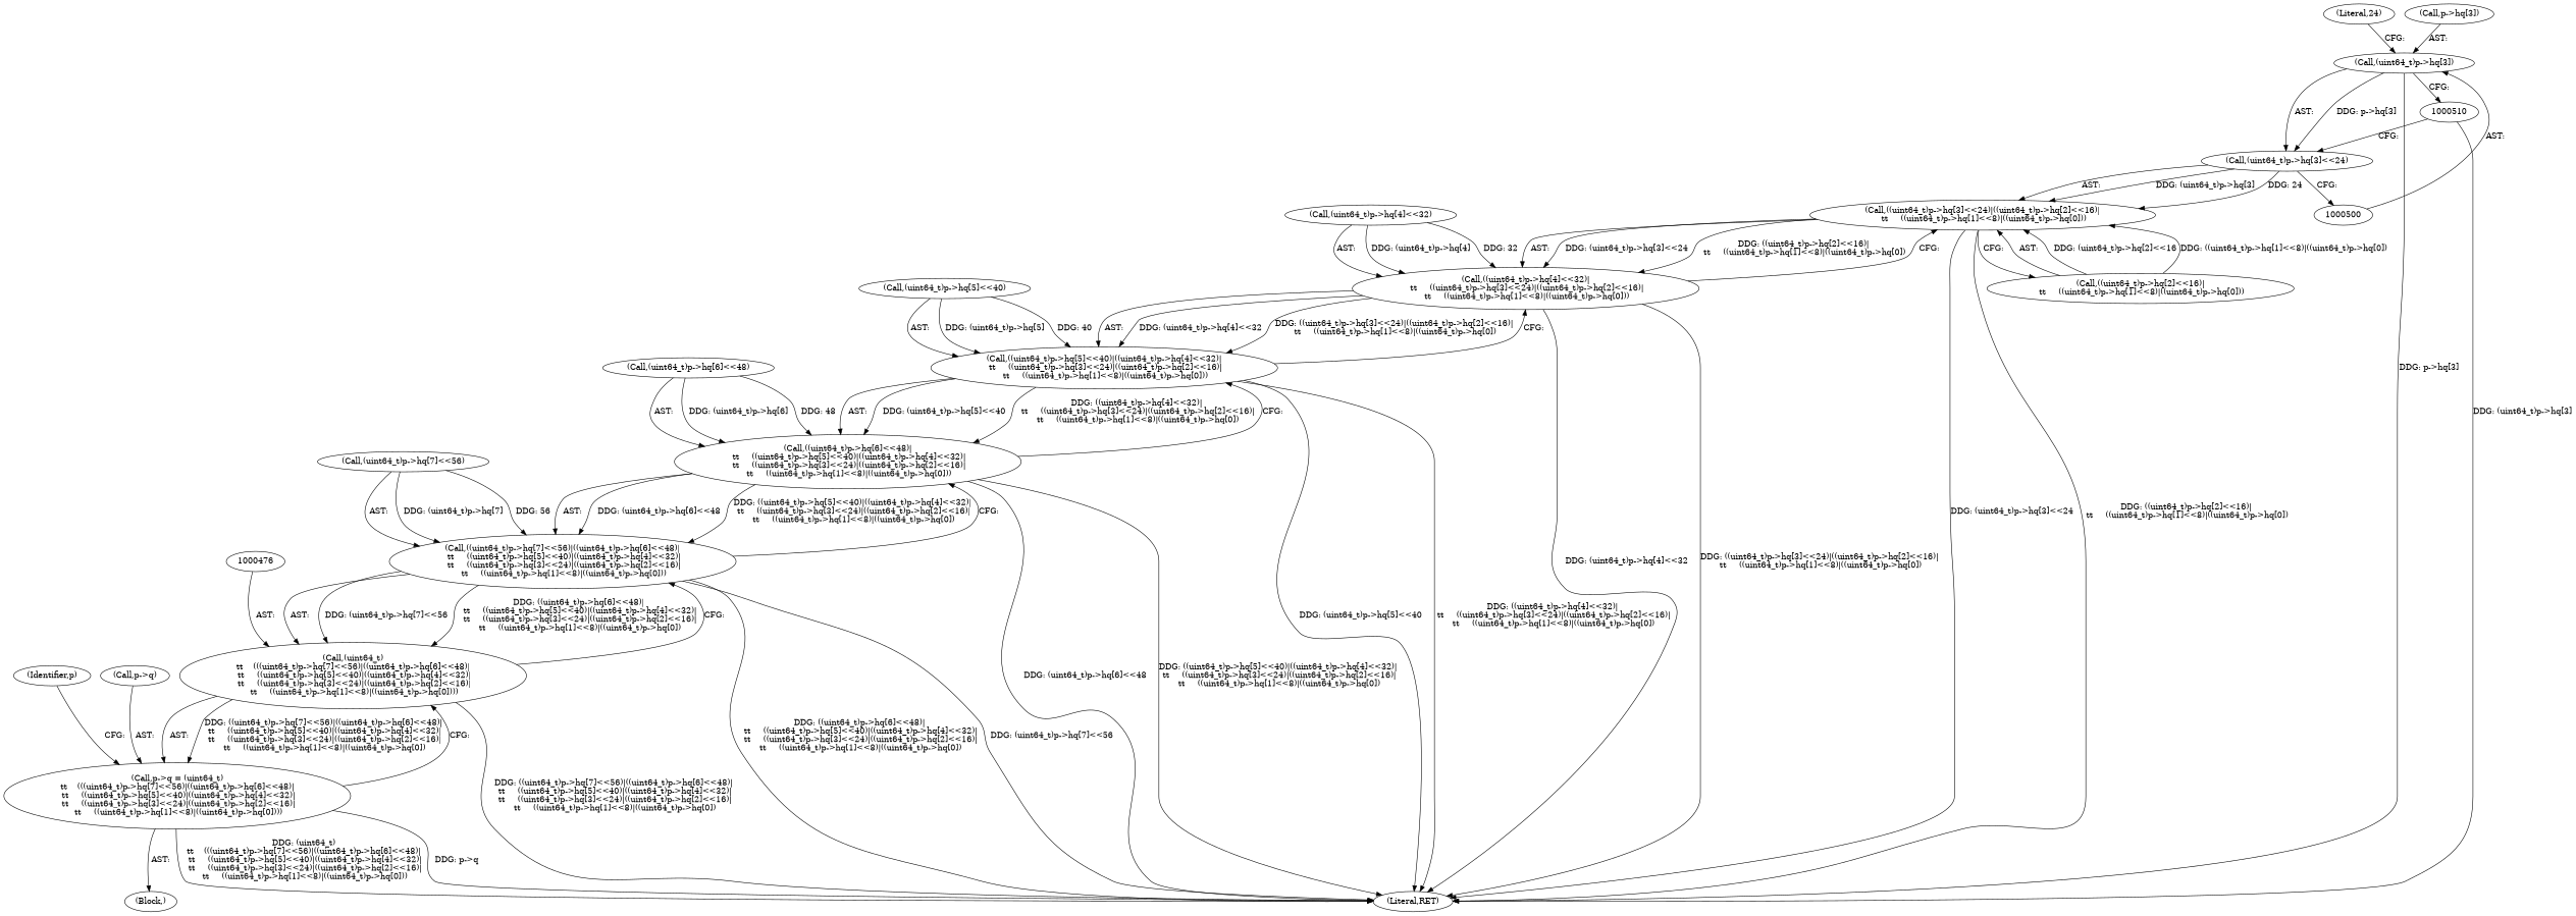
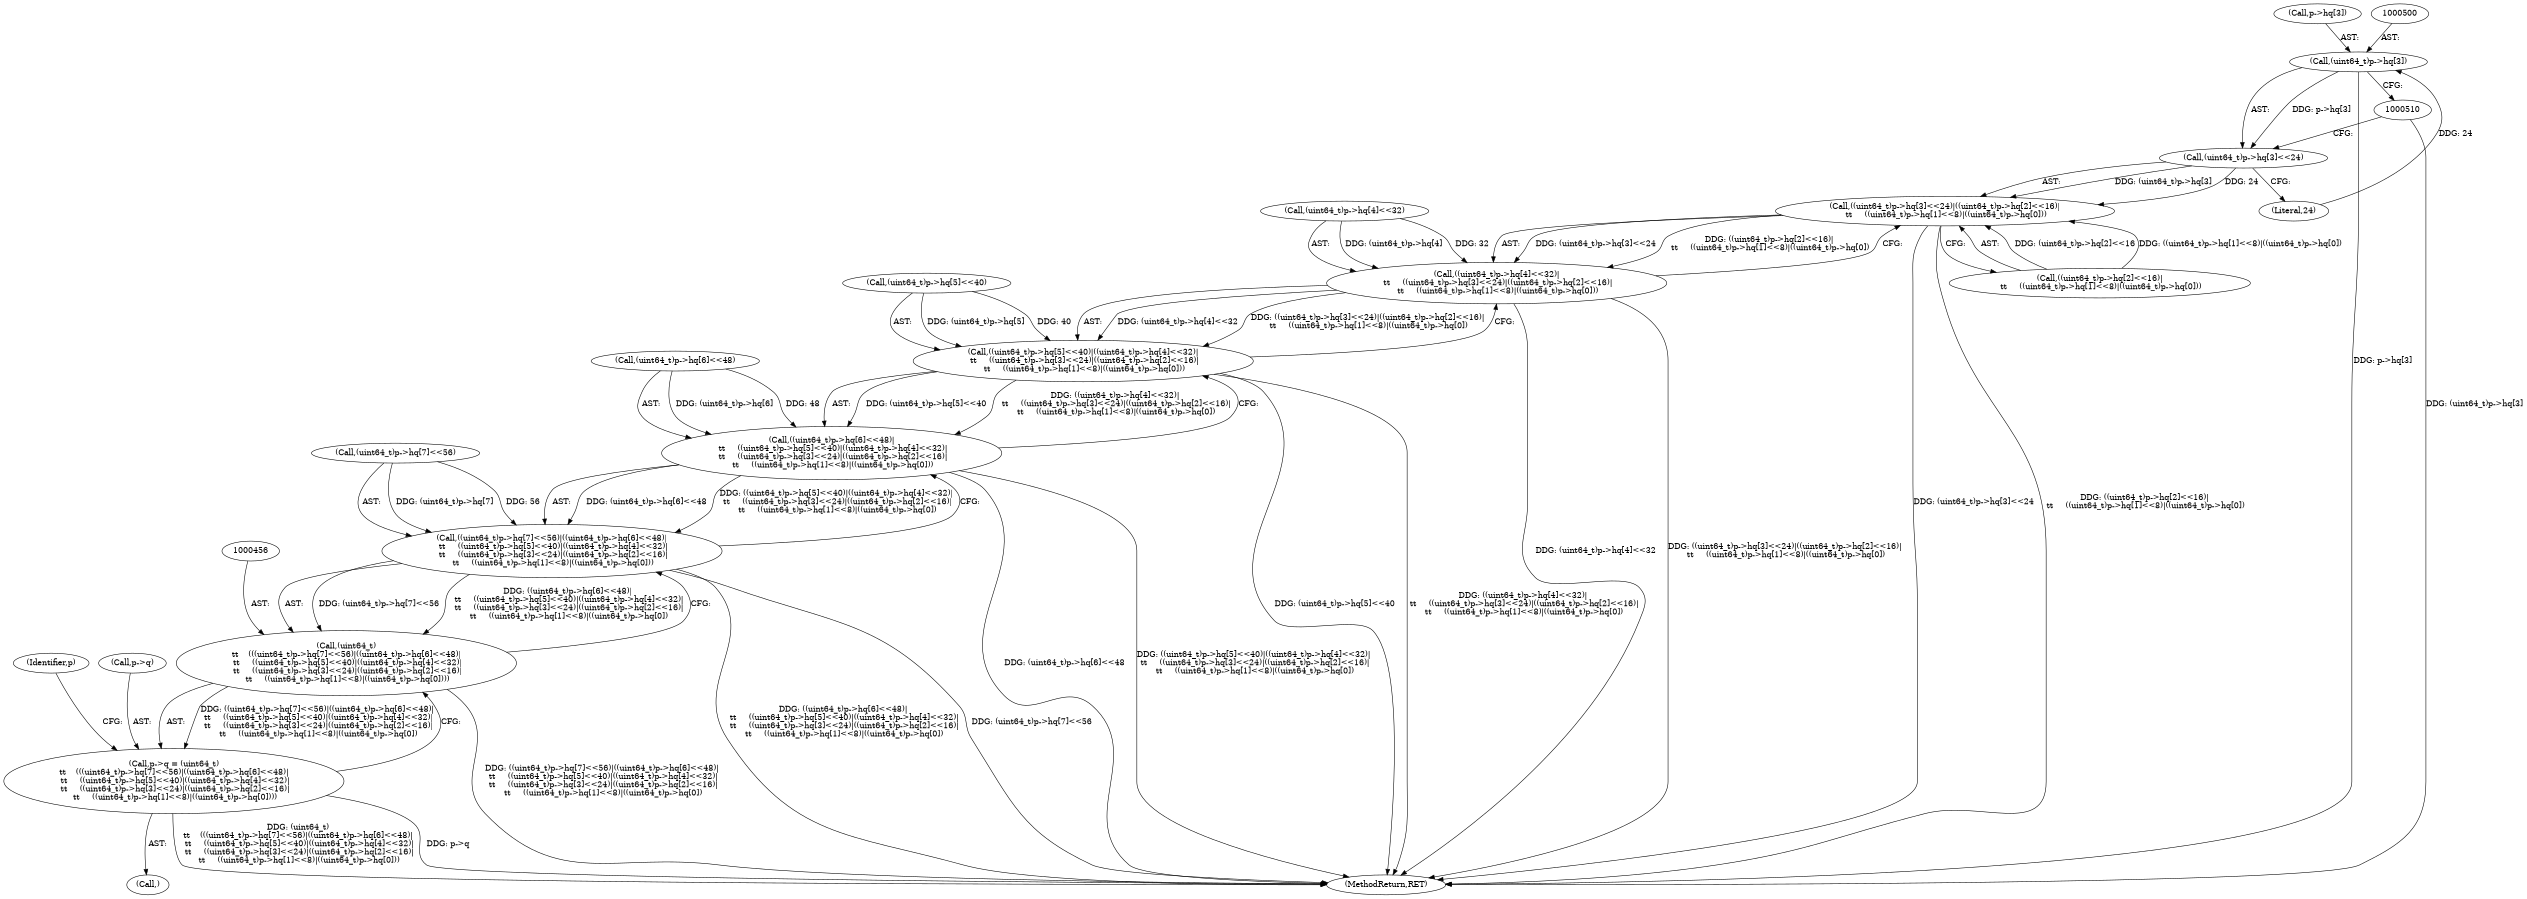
  digraph {
    n1 [label="(Call,(uint64_t)p->hq[3])"]
    n2 [label="(Call,(uint64_t)p->hq[3]<<24)"]
-   n3 [label="(Literal,RET)"]
+   n3 [label="(MethodReturn,RET)"]
    1000510
    n5 [label="(Call,((uint64_t)p->hq[3]<<24)|((uint64_t)p->hq[2]<<16)|\n \t\t     ((uint64_t)p->hq[1]<<8)|((uint64_t)p->hq[0]))"]
    n6 [label="(Literal,24)"]
    n7 [label="(Call,p->hq[3])"]
    n8 [label="(Call,((uint64_t)p->hq[4]<<32)|\n \t\t     ((uint64_t)p->hq[3]<<24)|((uint64_t)p->hq[2]<<16)|\n \t\t     ((uint64_t)p->hq[1]<<8)|((uint64_t)p->hq[0]))"]
    n9 [label="(Call,((uint64_t)p->hq[2]<<16)|\n \t\t     ((uint64_t)p->hq[1]<<8)|((uint64_t)p->hq[0]))"]
    n10 [label="(Call,((uint64_t)p->hq[5]<<40)|((uint64_t)p->hq[4]<<32)|\n \t\t     ((uint64_t)p->hq[3]<<24)|((uint64_t)p->hq[2]<<16)|\n \t\t     ((uint64_t)p->hq[1]<<8)|((uint64_t)p->hq[0]))"]
    n11 [label="(Call,((uint64_t)p->hq[6]<<48)|\n \t\t     ((uint64_t)p->hq[5]<<40)|((uint64_t)p->hq[4]<<32)|\n \t\t     ((uint64_t)p->hq[3]<<24)|((uint64_t)p->hq[2]<<16)|\n \t\t     ((uint64_t)p->hq[1]<<8)|((uint64_t)p->hq[0]))"]
    n12 [label="(Call,((uint64_t)p->hq[7]<<56)|((uint64_t)p->hq[6]<<48)|\n \t\t     ((uint64_t)p->hq[5]<<40)|((uint64_t)p->hq[4]<<32)|\n \t\t     ((uint64_t)p->hq[3]<<24)|((uint64_t)p->hq[2]<<16)|\n \t\t     ((uint64_t)p->hq[1]<<8)|((uint64_t)p->hq[0]))"]
    n13 [label="(Call,(uint64_t)\n\t\t    (((uint64_t)p->hq[7]<<56)|((uint64_t)p->hq[6]<<48)|\n \t\t     ((uint64_t)p->hq[5]<<40)|((uint64_t)p->hq[4]<<32)|\n \t\t     ((uint64_t)p->hq[3]<<24)|((uint64_t)p->hq[2]<<16)|\n \t\t     ((uint64_t)p->hq[1]<<8)|((uint64_t)p->hq[0])))"]
    n14 [label="(Call,p->q = (uint64_t)\n\t\t    (((uint64_t)p->hq[7]<<56)|((uint64_t)p->hq[6]<<48)|\n \t\t     ((uint64_t)p->hq[5]<<40)|((uint64_t)p->hq[4]<<32)|\n \t\t     ((uint64_t)p->hq[3]<<24)|((uint64_t)p->hq[2]<<16)|\n \t\t     ((uint64_t)p->hq[1]<<8)|((uint64_t)p->hq[0])))"]
-   n15 [label="(Block,)"]
+   n15 [label="(Call,)"]
    n16 [label="(Call,(uint64_t)p->hq[4]<<32)"]
    n17 [label="(Call,(uint64_t)p->hq[5]<<40)"]
    n18 [label="(Call,(uint64_t)p->hq[7]<<56)"]
    n19 [label="(Call,(uint64_t)p->hq[6]<<48)"]
    n20 [label="(Identifier,p)"]
    n21 [label="(Call,p->q)"]
    1000500
-   1000456 [label=1000476]
+   1000456
    n1 -> n2 [label="AST: "]
    n1 -> n2 [label="DDG: p->hq[3]"]
    n1 -> n3 [label="DDG: p->hq[3]"]
    n1 -> 1000510 [label="CFG: "]
    n2 -> n5 [label="AST: "]
    n2 -> n5 [label="DDG: (uint64_t)p->hq[3]"]
    n2 -> n5 [label="DDG: 24"]
-   n2 -> 1000500 [label="CFG: "]
+   n2 -> n6 [label="CFG: "]
    1000510 -> n2 [label="CFG: "]
    1000510 -> n3 [label="DDG: (uint64_t)p->hq[3]"]
    n5 -> n3 [label="DDG: (uint64_t)p->hq[3]<<24"]
    n5 -> n3 [label="DDG: ((uint64_t)p->hq[2]<<16)|\n \t\t     ((uint64_t)p->hq[1]<<8)|((uint64_t)p->hq[0])"]
    n5 -> n8 [label="AST: "]
    n5 -> n8 [label="DDG: (uint64_t)p->hq[3]<<24"]
    n5 -> n8 [label="DDG: ((uint64_t)p->hq[2]<<16)|\n \t\t     ((uint64_t)p->hq[1]<<8)|((uint64_t)p->hq[0])"]
    n5 -> n9 [label="CFG: "]
-   n6 -> n1 [label="CFG: "]
+   n6 -> n1 [label="DDG: 24"]
    n7 -> n1 [label="AST: "]
    n8 -> n3 [label="DDG: (uint64_t)p->hq[4]<<32"]
    n8 -> n3 [label="DDG: ((uint64_t)p->hq[3]<<24)|((uint64_t)p->hq[2]<<16)|\n \t\t     ((uint64_t)p->hq[1]<<8)|((uint64_t)p->hq[0])"]
    n8 -> n5 [label="CFG: "]
    n8 -> n10 [label="AST: "]
    n8 -> n10 [label="DDG: (uint64_t)p->hq[4]<<32"]
    n8 -> n10 [label="DDG: ((uint64_t)p->hq[3]<<24)|((uint64_t)p->hq[2]<<16)|\n \t\t     ((uint64_t)p->hq[1]<<8)|((uint64_t)p->hq[0])"]
    n9 -> n5 [label="AST: "]
    n9 -> n5 [label="DDG: (uint64_t)p->hq[2]<<16"]
    n9 -> n5 [label="DDG: ((uint64_t)p->hq[1]<<8)|((uint64_t)p->hq[0])"]
    n10 -> n3 [label="DDG: (uint64_t)p->hq[5]<<40"]
    n10 -> n3 [label="DDG: ((uint64_t)p->hq[4]<<32)|\n \t\t     ((uint64_t)p->hq[3]<<24)|((uint64_t)p->hq[2]<<16)|\n \t\t     ((uint64_t)p->hq[1]<<8)|((uint64_t)p->hq[0])"]
    n10 -> n8 [label="CFG: "]
    n10 -> n11 [label="AST: "]
    n10 -> n11 [label="DDG: (uint64_t)p->hq[5]<<40"]
    n10 -> n11 [label="DDG: ((uint64_t)p->hq[4]<<32)|\n \t\t     ((uint64_t)p->hq[3]<<24)|((uint64_t)p->hq[2]<<16)|\n \t\t     ((uint64_t)p->hq[1]<<8)|((uint64_t)p->hq[0])"]
    n11 -> n3 [label="DDG: (uint64_t)p->hq[6]<<48"]
    n11 -> n3 [label="DDG: ((uint64_t)p->hq[5]<<40)|((uint64_t)p->hq[4]<<32)|\n \t\t     ((uint64_t)p->hq[3]<<24)|((uint64_t)p->hq[2]<<16)|\n \t\t     ((uint64_t)p->hq[1]<<8)|((uint64_t)p->hq[0])"]
    n11 -> n10 [label="CFG: "]
    n11 -> n12 [label="AST: "]
    n11 -> n12 [label="DDG: (uint64_t)p->hq[6]<<48"]
    n11 -> n12 [label="DDG: ((uint64_t)p->hq[5]<<40)|((uint64_t)p->hq[4]<<32)|\n \t\t     ((uint64_t)p->hq[3]<<24)|((uint64_t)p->hq[2]<<16)|\n \t\t     ((uint64_t)p->hq[1]<<8)|((uint64_t)p->hq[0])"]
    n12 -> n3 [label="DDG: ((uint64_t)p->hq[6]<<48)|\n \t\t     ((uint64_t)p->hq[5]<<40)|((uint64_t)p->hq[4]<<32)|\n \t\t     ((uint64_t)p->hq[3]<<24)|((uint64_t)p->hq[2]<<16)|\n \t\t     ((uint64_t)p->hq[1]<<8)|((uint64_t)p->hq[0])"]
    n12 -> n3 [label="DDG: (uint64_t)p->hq[7]<<56"]
    n12 -> n11 [label="CFG: "]
    n12 -> n13 [label="AST: "]
    n12 -> n13 [label="DDG: (uint64_t)p->hq[7]<<56"]
    n12 -> n13 [label="DDG: ((uint64_t)p->hq[6]<<48)|\n \t\t     ((uint64_t)p->hq[5]<<40)|((uint64_t)p->hq[4]<<32)|\n \t\t     ((uint64_t)p->hq[3]<<24)|((uint64_t)p->hq[2]<<16)|\n \t\t     ((uint64_t)p->hq[1]<<8)|((uint64_t)p->hq[0])"]
    n13 -> n3 [label="DDG: ((uint64_t)p->hq[7]<<56)|((uint64_t)p->hq[6]<<48)|\n \t\t     ((uint64_t)p->hq[5]<<40)|((uint64_t)p->hq[4]<<32)|\n \t\t     ((uint64_t)p->hq[3]<<24)|((uint64_t)p->hq[2]<<16)|\n \t\t     ((uint64_t)p->hq[1]<<8)|((uint64_t)p->hq[0])"]
    n13 -> n12 [label="CFG: "]
    n13 -> n14 [label="AST: "]
    n13 -> n14 [label="DDG: ((uint64_t)p->hq[7]<<56)|((uint64_t)p->hq[6]<<48)|\n \t\t     ((uint64_t)p->hq[5]<<40)|((uint64_t)p->hq[4]<<32)|\n \t\t     ((uint64_t)p->hq[3]<<24)|((uint64_t)p->hq[2]<<16)|\n \t\t     ((uint64_t)p->hq[1]<<8)|((uint64_t)p->hq[0])"]
    n14 -> n3 [label="DDG: (uint64_t)\n\t\t    (((uint64_t)p->hq[7]<<56)|((uint64_t)p->hq[6]<<48)|\n \t\t     ((uint64_t)p->hq[5]<<40)|((uint64_t)p->hq[4]<<32)|\n \t\t     ((uint64_t)p->hq[3]<<24)|((uint64_t)p->hq[2]<<16)|\n \t\t     ((uint64_t)p->hq[1]<<8)|((uint64_t)p->hq[0]))"]
    n14 -> n3 [label="DDG: p->q"]
    n14 -> n13 [label="CFG: "]
    n14 -> n15 [label="AST: "]
    n16 -> n8 [label="AST: "]
    n16 -> n8 [label="DDG: (uint64_t)p->hq[4]"]
    n16 -> n8 [label="DDG: 32"]
    n17 -> n10 [label="AST: "]
    n17 -> n10 [label="DDG: (uint64_t)p->hq[5]"]
    n17 -> n10 [label="DDG: 40"]
    n18 -> n12 [label="AST: "]
    n18 -> n12 [label="DDG: (uint64_t)p->hq[7]"]
    n18 -> n12 [label="DDG: 56"]
    n19 -> n11 [label="AST: "]
    n19 -> n11 [label="DDG: (uint64_t)p->hq[6]"]
    n19 -> n11 [label="DDG: 48"]
    n20 -> n14 [label="CFG: "]
    n21 -> n14 [label="AST: "]
    1000500 -> n1 [label="AST: "]
    1000456 -> n13 [label="AST: "]
  }
